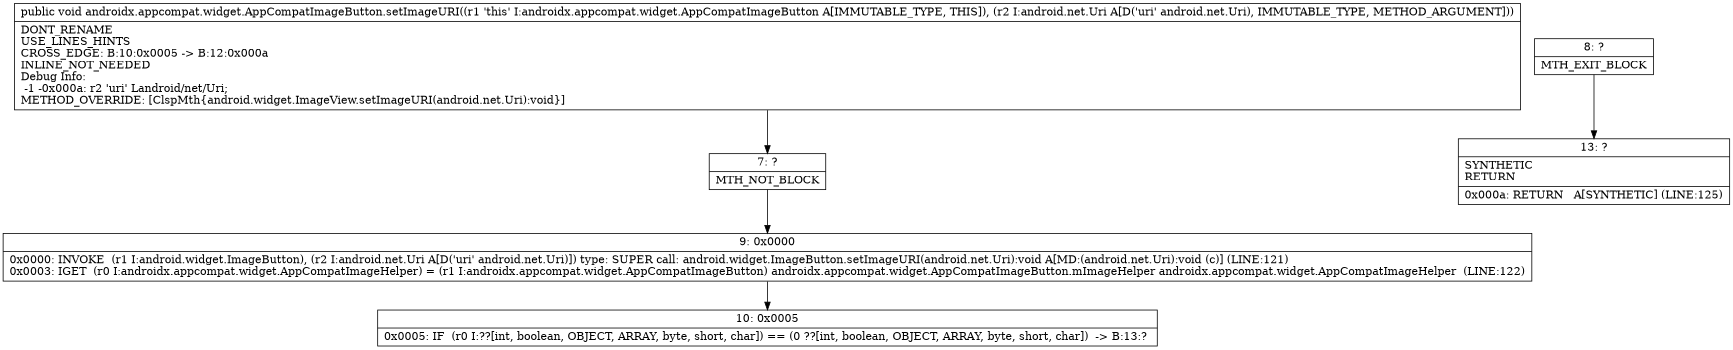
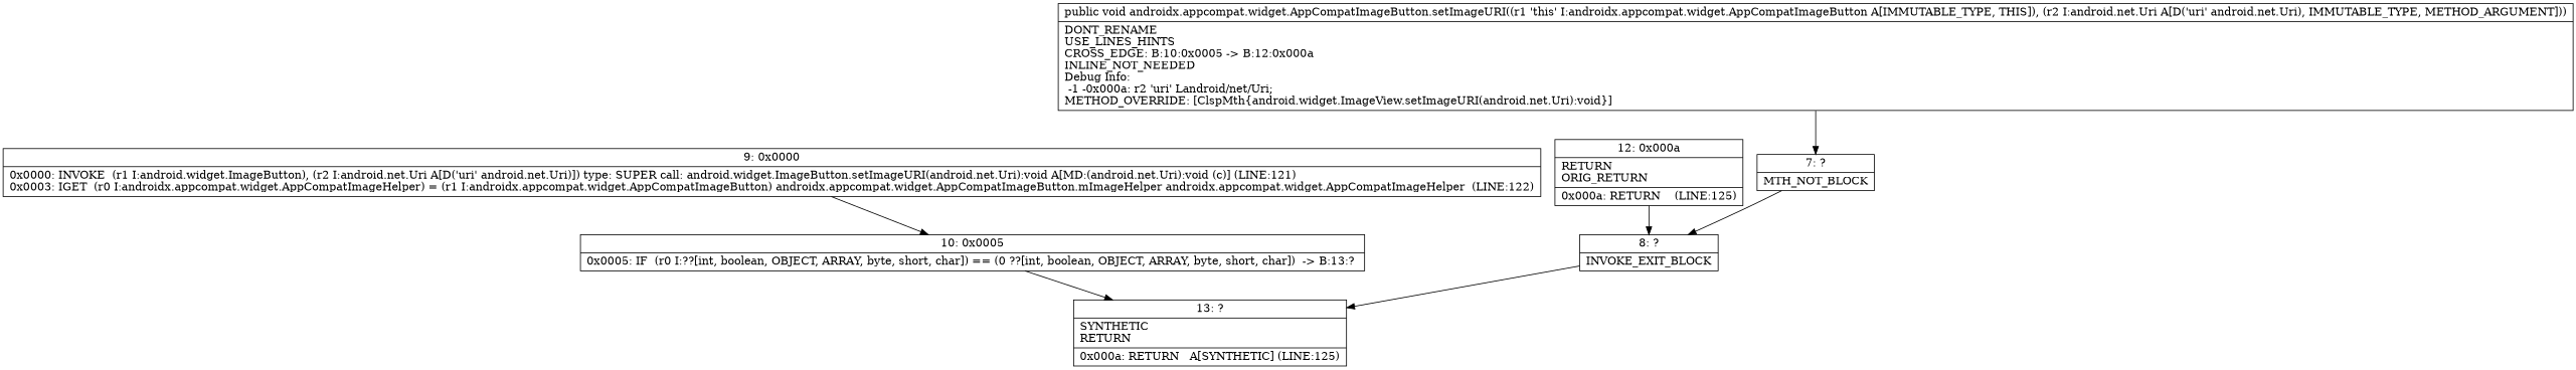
  digraph {
    fontname="DejaVu Serif"
    node [fontname="DejaVu Serif" shape=record]
    edge [fontname="DejaVu Serif"]
    n1 [label="{7\:\ ?|MTH_NOT_BLOCK\l}"]
    n2 [label="{9\:\ 0x0000|0x0000: INVOKE  (r1 I:android.widget.ImageButton), (r2 I:android.net.Uri A[D('uri' android.net.Uri)]) type: SUPER call: android.widget.ImageButton.setImageURI(android.net.Uri):void A[MD:(android.net.Uri):void (c)] (LINE:121)\l0x0003: IGET  (r0 I:androidx.appcompat.widget.AppCompatImageHelper) = (r1 I:androidx.appcompat.widget.AppCompatImageButton) androidx.appcompat.widget.AppCompatImageButton.mImageHelper androidx.appcompat.widget.AppCompatImageHelper  (LINE:122)\l}"]
    n3 [label="{10\:\ 0x0005|0x0005: IF  (r0 I:??[int, boolean, OBJECT, ARRAY, byte, short, char]) == (0 ??[int, boolean, OBJECT, ARRAY, byte, short, char])  \-\> B:13:? \l}"]
    n4 [label="{13\:\ ?|SYNTHETIC\lRETURN\l|0x000a: RETURN   A[SYNTHETIC] (LINE:125)\l}"]
-   n6 [label="{8\:\ ?|MTH_EXIT_BLOCK\l}"]
+   n5 [label="{12\:\ 0x000a|RETURN\lORIG_RETURN\l|0x000a: RETURN    (LINE:125)\l}"]
+   n6 [label="{8\:\ ?|INVOKE_EXIT_BLOCK\l}"]
    n7 [label="{public void androidx.appcompat.widget.AppCompatImageButton.setImageURI((r1 'this' I:androidx.appcompat.widget.AppCompatImageButton A[IMMUTABLE_TYPE, THIS]), (r2 I:android.net.Uri A[D('uri' android.net.Uri), IMMUTABLE_TYPE, METHOD_ARGUMENT]))  | DONT_RENAME\lUSE_LINES_HINTS\lCROSS_EDGE: B:10:0x0005 \-\> B:12:0x000a\lINLINE_NOT_NEEDED\lDebug Info:\l  \-1 \-0x000a: r2 'uri' Landroid\/net\/Uri;\lMETHOD_OVERRIDE: [ClspMth\{android.widget.ImageView.setImageURI(android.net.Uri):void\}]\l}"]
-   n1 -> n2
+   n1 -> n6
    n2 -> n3
+   n3 -> n4
+   n5 -> n6
    n6 -> n4
    n7 -> n1
  }
